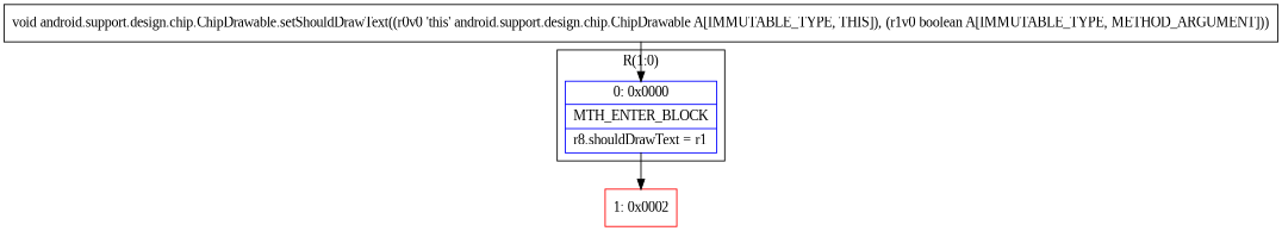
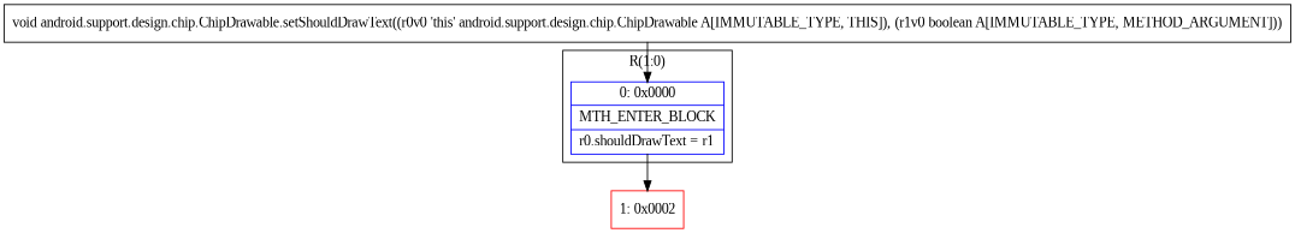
  digraph {
    fontname="Liberation Serif"
    node [shape=record fontname="Liberation Serif"]
    edge [fontname="Liberation Serif"]
-   n1 [color=blue label="{0\:\ 0x0000|MTH_ENTER_BLOCK\l|r8.shouldDrawText = r1\l}"]
+   n1 [color=blue label="{0\:\ 0x0000|MTH_ENTER_BLOCK\l|r0.shouldDrawText = r1\l}"]
    n2 [color=red label="{1\:\ 0x0002}"]
    n3 [label="{void android.support.design.chip.ChipDrawable.setShouldDrawText((r0v0 'this' android.support.design.chip.ChipDrawable A[IMMUTABLE_TYPE, THIS]), (r1v0 boolean A[IMMUTABLE_TYPE, METHOD_ARGUMENT])) }"]
    subgraph cluster_1 {
      label="R(1:0)"
      n1
    }
    n1 -> n2
    n3 -> n1
  }
